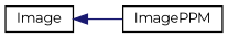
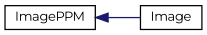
  digraph {
    rankdir=LR
    fontname=Montserrat
    node [color=black fillcolor=white fontname=Montserrat fontsize=10 shape=record style=filled]
    n1 [height=0.2 label=Image width=0.4]
    n2 [height=0.2 label=ImagePPM width=0.4]
-   n1 -> n2 [color=midnightblue dir=back fontname=Montserrat fontsize=10 labelfontname=FreeSans labelfontsize=10 style=solid]
+   n2 -> n1 [color=midnightblue dir=back fontname=Montserrat fontsize=10 labelfontname=FreeSans labelfontsize=10 style=solid]
  }
